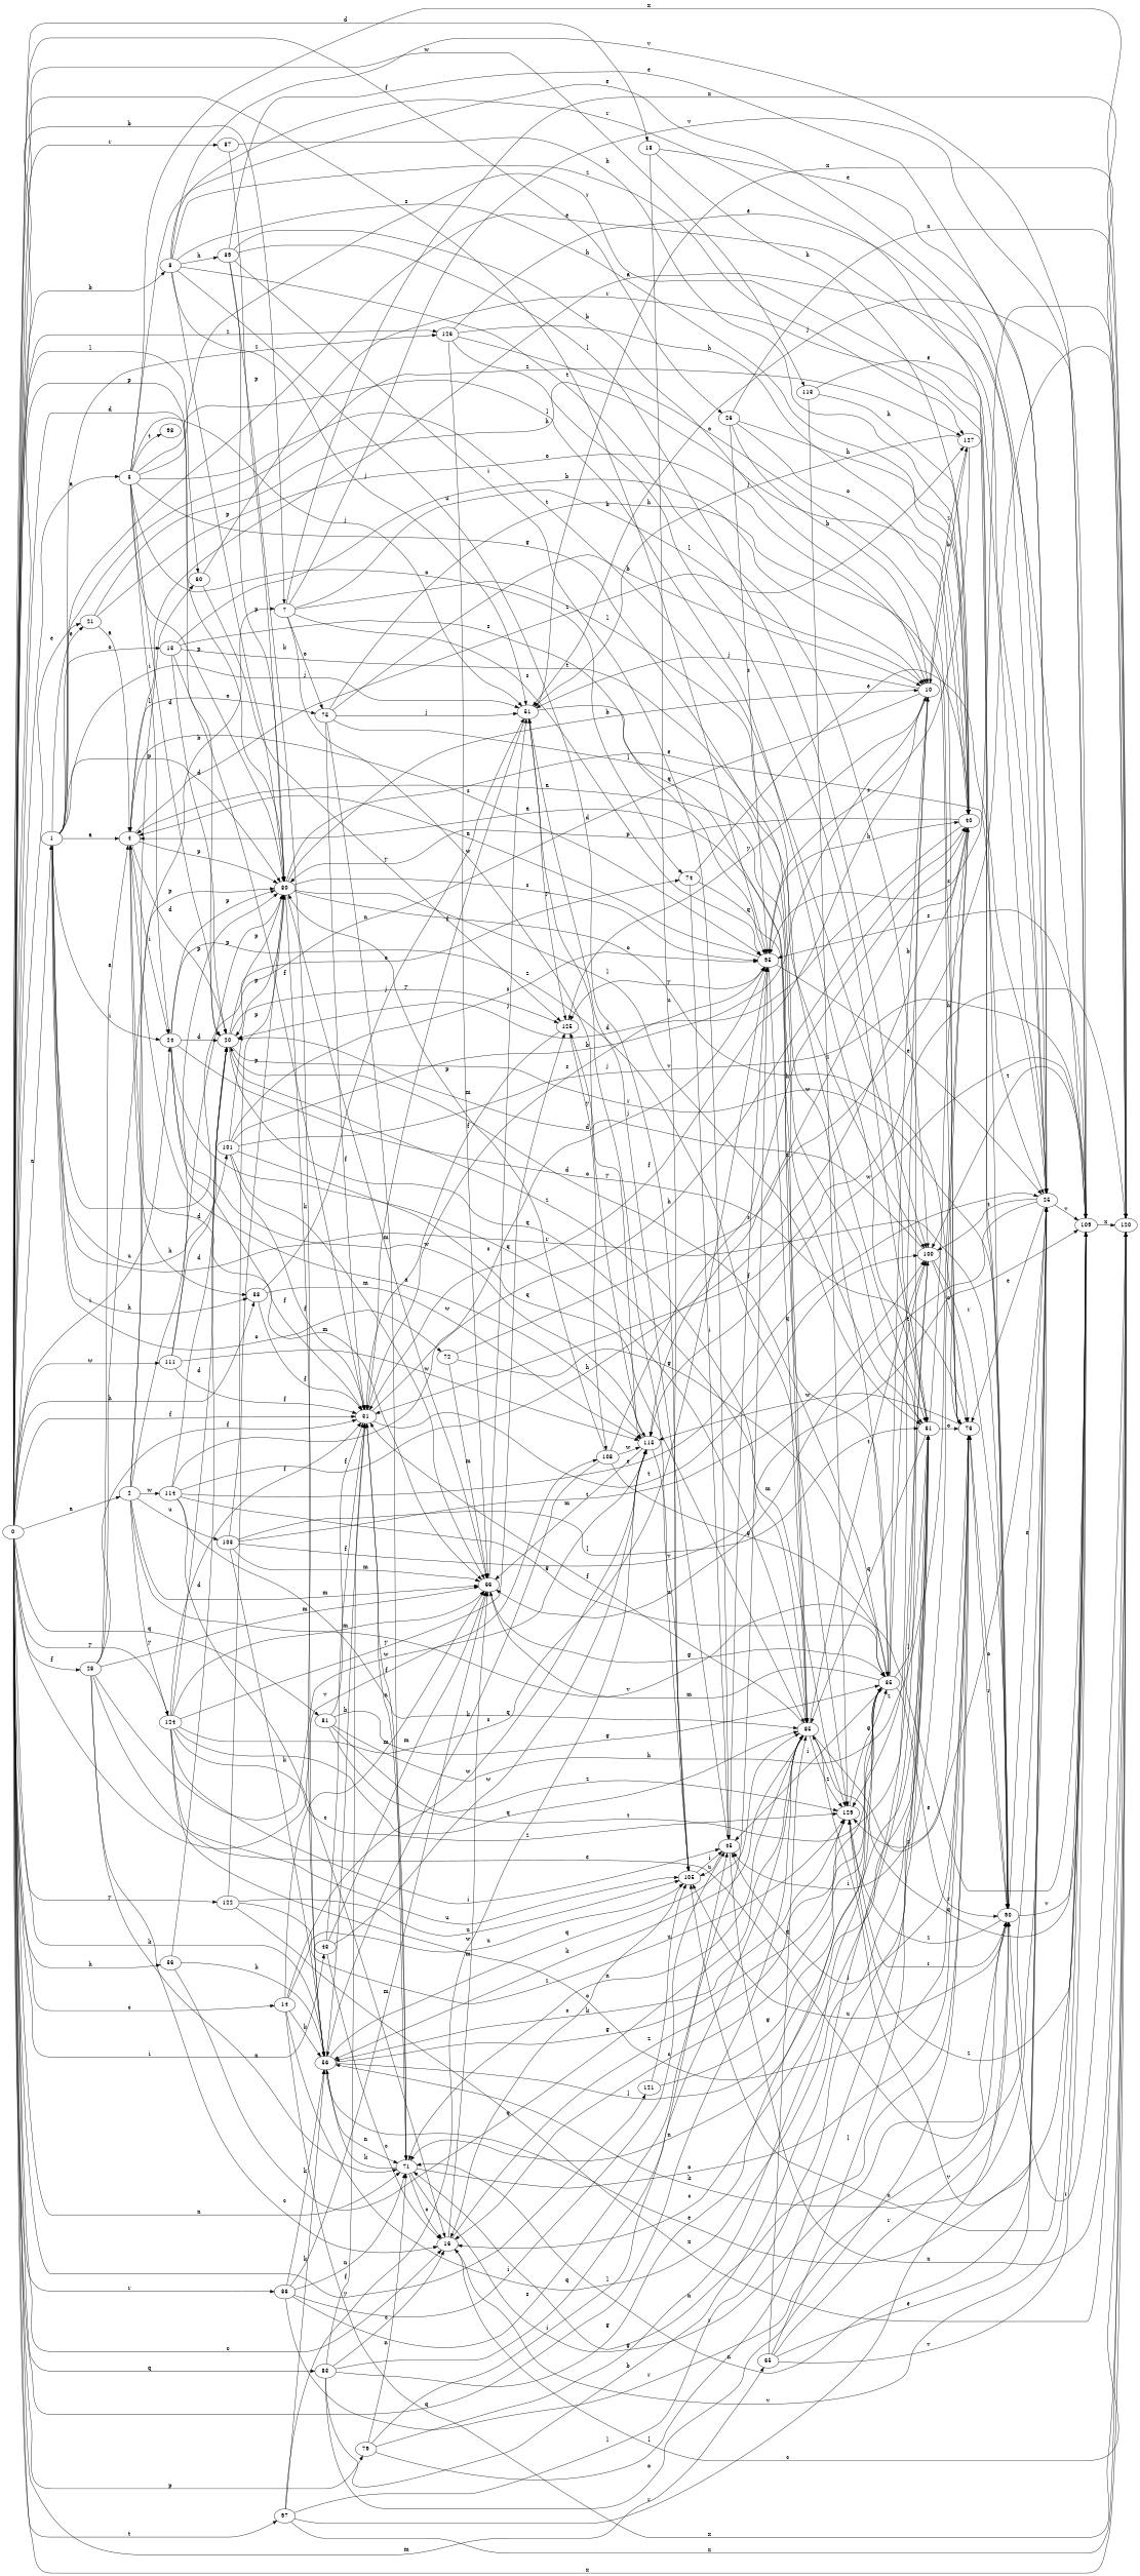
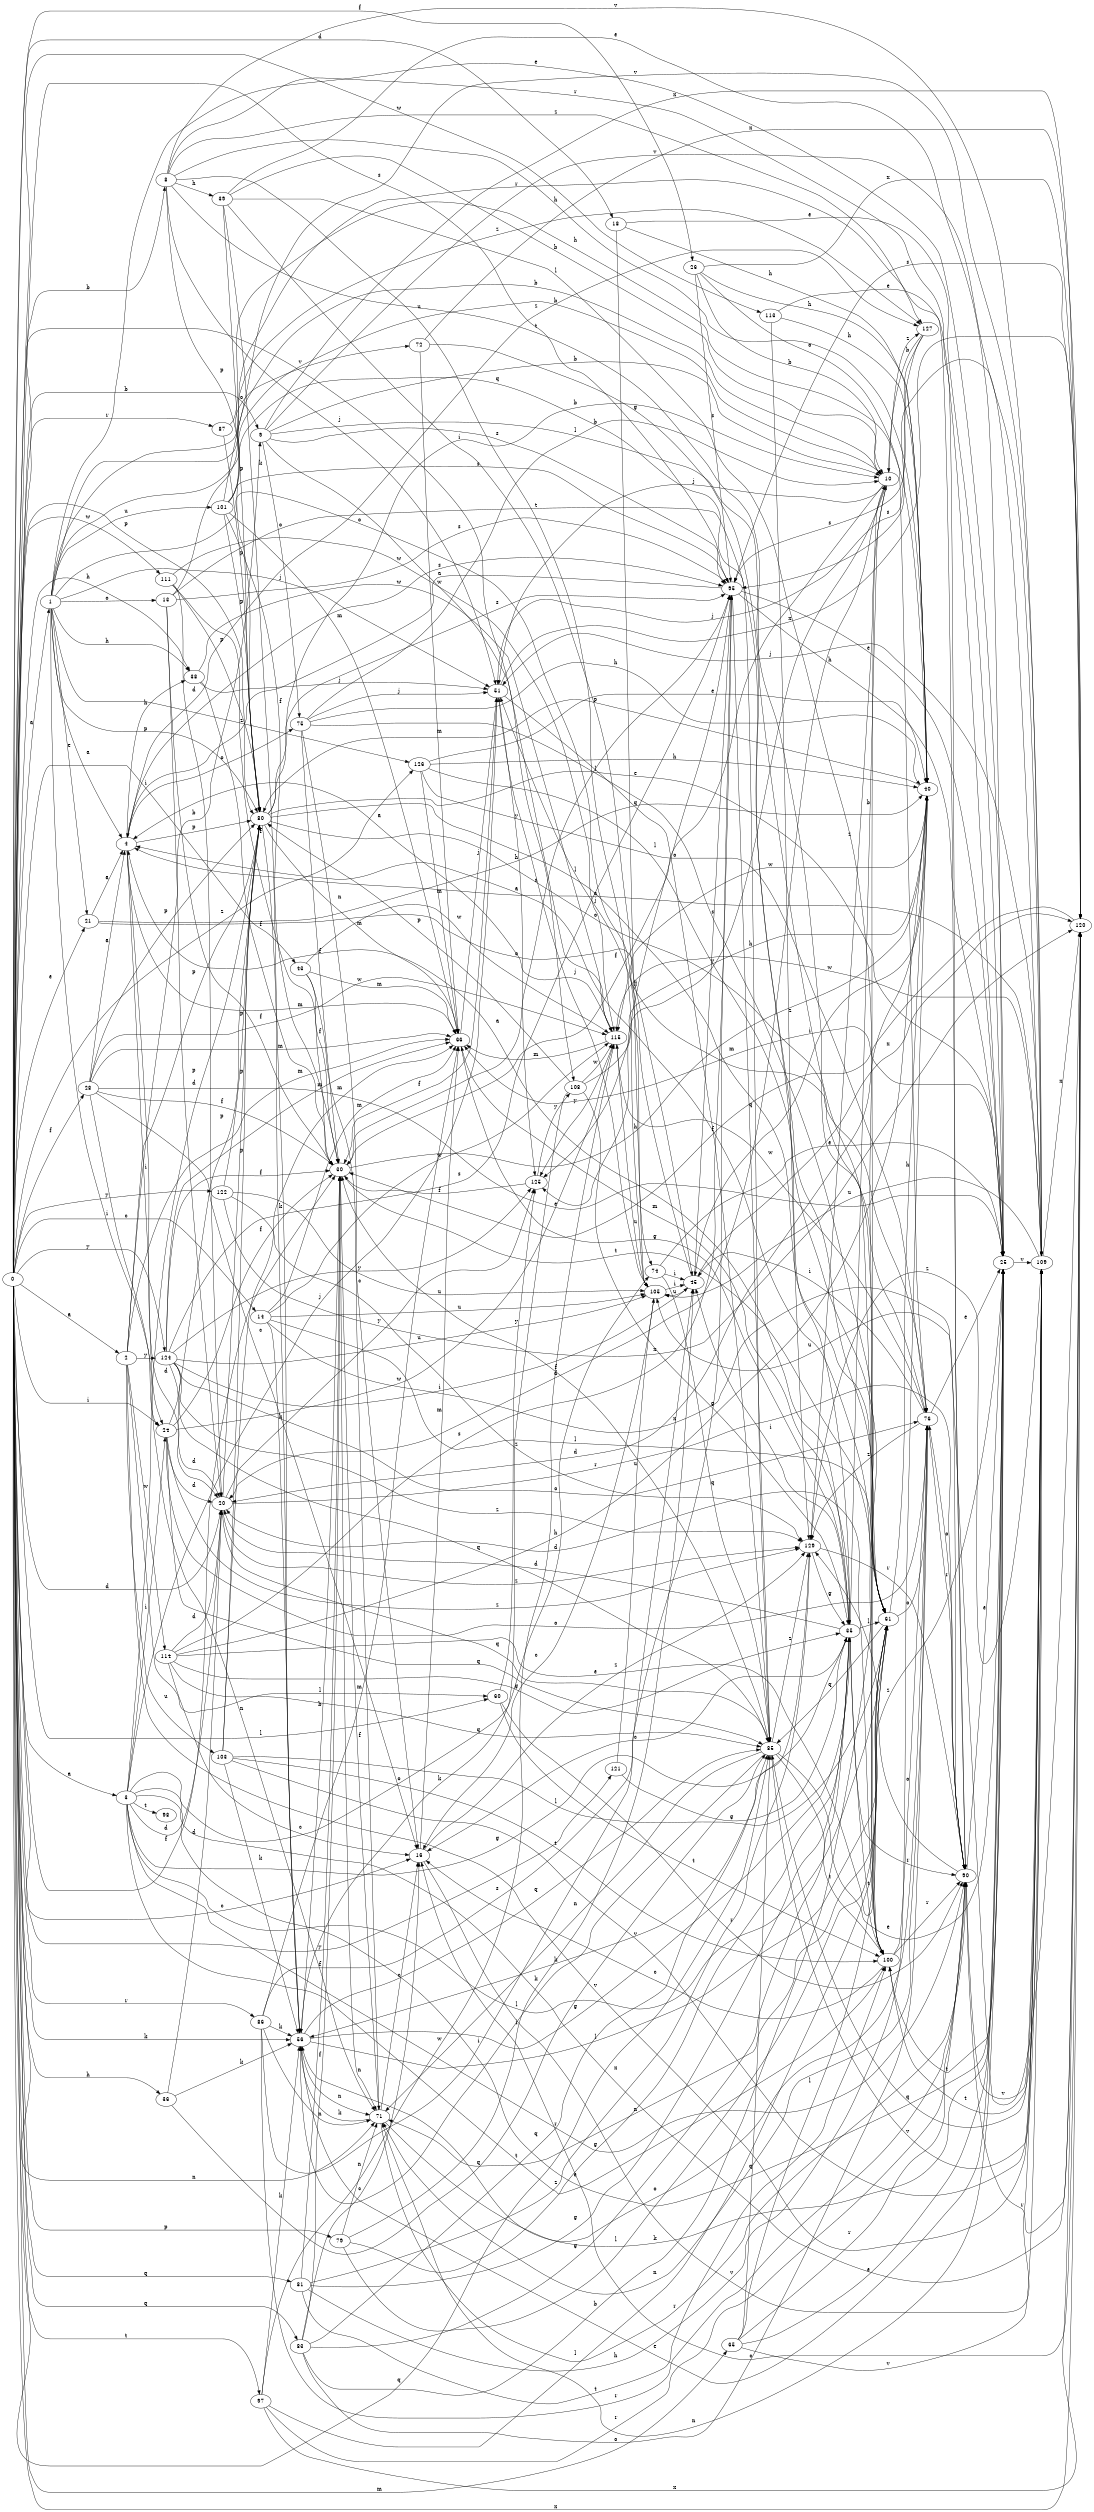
  strict digraph {
    rankdir=LR
    0
    1
    2
    3
    8
-   9 [label=7]
+   9
    14
    16
    18
    20
    21
    26
    28
-   30 [label=31]
+   30
    36
    38
    43
    n18 [label=24]
    56
    60
    65
    71
    79
    80
    81
    83
    85
    86
    87
    95
    97
    108
    111
    113
    120
    121
    122
    124
    126
    4
    25
    51
    72
    n44 [label=13]
    74
    90
    101
    127
    66
    103
    109
    114
    35
    61
    98
    100
    39
    40
    105
    75
    10
    115
    129
    125
    76
    45
    0 -> 1 [label=a]
    0 -> 2 [label=a]
    0 -> 3 [label=a]
    0 -> 8 [label=b]
    0 -> 9 [label=b]
    0 -> 14 [label=c]
    0 -> 16 [label=c]
    0 -> 18 [label=d]
    0 -> 20 [label=d]
    0 -> 21 [label=e]
    0 -> 26 [label=f]
    0 -> 28 [label=f]
    0 -> 30 [label=f]
    0 -> 36 [label=h]
    0 -> 38 [label=h]
    0 -> 43 [label=i]
    0 -> n18 [label=i]
    0 -> 56 [label=k]
    0 -> 60 [label=l]
    0 -> 65 [label=m]
    0 -> 71 [label=n]
    0 -> 79 [label=p]
    0 -> 80 [label=p]
    0 -> 81 [label=q]
    0 -> 83 [label=q]
    0 -> 85 [label=q]
    0 -> 86 [label=r]
    0 -> 87 [label=r]
    0 -> 95 [label=s]
    0 -> 97 [label=t]
    0 -> 108 [label=v]
    0 -> 111 [label=w]
    0 -> 113 [label=w]
    0 -> 120 [label=x]
    0 -> 121 [label=y]
    0 -> 122 [label=y]
    0 -> 124 [label=y]
    0 -> 126 [label=z]
    1 -> 21 [label=e]
    1 -> 38 [label=h]
    1 -> n18 [label=i]
    1 -> 80 [label=p]
    1 -> 126 [label=z]
    1 -> 4 [label=a]
    1 -> 25 [label=e]
    1 -> 51 [label=j]
    1 -> 72 [label=o]
    1 -> n44 [label=o]
    1 -> 74 [label=o]
    1 -> 90 [label=r]
    1 -> 101 [label=u]
    1 -> 127 [label=z]
    2 -> 9 [label=b]
    2 -> 60 [label=l]
    2 -> 80 [label=p]
    2 -> 124 [label=y]
    2 -> 66 [label=m]
    2 -> 103 [label=u]
    2 -> 109 [label=v]
    2 -> 114 [label=w]
    3 -> 20 [label=d]
    3 -> n18 [label=i]
    3 -> 80 [label=p]
    3 -> 120 [label=x]
    3 -> 25 [label=e]
    3 -> 51 [label=j]
    3 -> 74 [label=o]
    3 -> 90 [label=r]
    3 -> 35 [label=g]
    3 -> 61 [label=l]
    3 -> 98 [label=t]
    3 -> 100 [label=t]
    8 -> 80 [label=p]
    8 -> 51 [label=j]
    8 -> 90 [label=r]
    8 -> 127 [label=z]
    8 -> 109 [label=v]
    8 -> 100 [label=t]
    8 -> 39 [label=h]
    8 -> 40 [label=h]
    8 -> 105 [label=u]
    9 -> 95 [label=s]
    9 -> 120 [label=x]
    9 -> 109 [label=v]
    9 -> 61 [label=l]
    9 -> 75 [label=o]
    9 -> 10 [label=b]
    9 -> 115 [label=w]
    14 -> 56 [label=k]
    14 -> 120 [label=x]
    14 -> 66 [label=m]
    14 -> 61 [label=l]
    14 -> 105 [label=u]
    14 -> 115 [label=w]
    16 -> 66 [label=m]
    16 -> 109 [label=v]
    16 -> 129 [label=z]
    18 -> 25 [label=e]
    18 -> 40 [label=h]
    18 -> 105 [label=u]
    20 -> 80 [label=p]
    20 -> 85 [label=q]
    20 -> 90 [label=r]
    20 -> 129 [label=z]
    20 -> 125 [label=y]
    21 -> 4 [label=a]
    21 -> 40 [label=h]
    21 -> 76 [label=o]
    26 -> 95 [label=s]
    26 -> 120 [label=x]
    26 -> 40 [label=h]
    26 -> 10 [label=b]
    26 -> 76 [label=o]
    28 -> 16 [label=c]
    28 -> 30 [label=f]
    28 -> 71 [label=n]
    28 -> 80 [label=p]
    28 -> 4 [label=a]
    28 -> 25 [label=e]
    28 -> 66 [label=m]
    28 -> 115 [label=w]
    30 -> 71 [label=n]
    30 -> 95 [label=s]
    30 -> 100 [label=t]
    30 -> 40 [label=h]
    36 -> 20 [label=d]
    36 -> 56 [label=k]
    36 -> 85 [label=q]
    38 -> 30 [label=f]
    38 -> 51 [label=j]
    38 -> 115 [label=w]
    43 -> 16 [label=c]
    43 -> 30 [label=f]
    43 -> 66 [label=m]
    43 -> 115 [label=w]
    n18 -> 20 [label=d]
    n18 -> 30 [label=f]
    n18 -> 80 [label=p]
    n18 -> 85 [label=q]
    n18 -> 115 [label=w]
    n18 -> 129 [label=z]
    n18 -> 76 [label=o]
    56 -> 30 [label=b]
    56 -> 71 [label=n]
    56 -> 85 [label=q]
    56 -> 25 [label=e]
    56 -> 35 [label=g]
    56 -> 61 [label=l]
    60 -> 90 [label=r]
+   60 -> 100 [label=t]
    60 -> 125 [label=y]
    65 -> 85 [label=q]
    65 -> 25 [label=e]
    65 -> 90 [label=r]
    65 -> 109 [label=v]
    65 -> 61 [label=l]
    71 -> 16 [label=c]
    71 -> 30 [label=f]
    71 -> 56 [label=k]
    71 -> 90 [label=r]
    71 -> 76 [label=o]
    79 -> 71 [label=n]
    79 -> 35 [label=g]
    79 -> 61 [label=l]
    79 -> 45 [label=i]
    80 -> 56 [label=k]
    80 -> 95 [label=s]
    80 -> 25 [label=e]
    80 -> 66 [label=m]
    80 -> 61 [label=l]
    80 -> 10 [label=b]
    80 -> 76 [label=o]
    81 -> 30 [label=f]
    81 -> 35 [label=g]
    81 -> 100 [label=t]
    81 -> 40 [label=h]
    81 -> 129 [label=z]
    83 -> 16 [label=c]
    83 -> 30 [label=f]
    83 -> 85 [label=q]
    83 -> 35 [label=g]
    83 -> 10 [label=b]
    83 -> 76 [label=o]
    85 -> 30 [label=f]
    85 -> 56 [label=k]
    85 -> 71 [label=n]
    85 -> 25 [label=e]
    85 -> 109 [label=v]
    85 -> 100 [label=t]
    85 -> 129 [label=z]
    86 -> 56 [label=k]
    86 -> 71 [label=n]
    86 -> 95 [label=s]
    86 -> 90 [label=r]
    86 -> 66 [label=m]
    86 -> 45 [label=i]
    87 -> 80 [label=p]
    87 -> 40 [label=h]
    95 -> 85 [label=q]
    95 -> 4 [label=a]
    95 -> 25 [label=e]
    95 -> 40 [label=h]
    95 -> 125 [label=y]
    97 -> 56 [label=k]
    97 -> 120 [label=x]
    97 -> 90 [label=r]
    97 -> 61 [label=l]
    97 -> 115 [label=w]
    108 -> 56 [label=k]
    108 -> 80 [label=p]
    108 -> 35 [label=g]
    108 -> 40 [label=h]
    108 -> 115 [label=w]
    111 -> 20 [label=d]
    111 -> 30 [label=f]
    111 -> 80 [label=p]
    111 -> 115 [label=w]
    113 -> 25 [label=e]
    113 -> 40 [label=h]
    113 -> 129 [label=z]
    120 -> 16 [label=c]
    120 -> 30 [label=f]
    120 -> 95 [label=s]
    120 -> 90 [label=r]
    121 -> 35 [label=g]
    121 -> 105 [label=u]
    122 -> 80 [label=p]
    122 -> 120 [label=x]
    122 -> 105 [label=u]
    122 -> 129 [label=z]
    124 -> 20 [label=d]
    124 -> 30 [label=f]
    124 -> 85 [label=q]
    124 -> 95 [label=s]
    124 -> 66 [label=m]
    124 -> 105 [label=u]
    124 -> 129 [label=z]
    124 -> 125 [label=y]
    124 -> 76 [label=o]
    124 -> 45 [label=i]
    126 -> 25 [label=e]
    126 -> 66 [label=m]
    126 -> 61 [label=l]
    126 -> 40 [label=h]
    126 -> 76 [label=o]
    4 -> 20 [label=d]
    4 -> 38 [label=h]
    4 -> n18 [label=i]
    4 -> 80 [label=p]
    4 -> 95 [label=s]
    4 -> 127 [label=z]
    4 -> 66 [label=m]
    4 -> 75 [label=o]
    25 -> 56 [label=k]
    25 -> 71 [label=n]
    25 -> 66 [label=m]
    25 -> 109 [label=v]
    25 -> 100 [label=t]
    51 -> 30 [label=f]
    51 -> 85 [label=q]
    51 -> 120 [label=x]
    51 -> 125 [label=y]
    72 -> 120 [label=x]
    72 -> 66 [label=m]
    72 -> 35 [label=g]
    n44 -> 20 [label=d]
    n44 -> 30 [label=f]
    n44 -> 95 [label=s]
    n44 -> 100 [label=t]
    n44 -> 10 [label=b]
    74 -> 85 [label=q]
    74 -> 25 [label=e]
    74 -> 45 [label=i]
    90 -> 25 [label=e]
    90 -> 109 [label=v]
    90 -> 105 [label=u]
    90 -> 129 [label=z]
    90 -> 76 [label=o]
    101 -> 30 [label=f]
    101 -> 80 [label=p]
    101 -> 85 [label=q]
    101 -> 95 [label=s]
    101 -> 66 [label=m]
    101 -> 109 [label=v]
    101 -> 10 [label=b]
    127 -> 95 [label=s]
    127 -> 51 [label=j]
    127 -> 10 [label=b]
    66 -> 51 [label=j]
    66 -> 35 [label=g]
    103 -> 56 [label=k]
    103 -> 80 [label=p]
    103 -> 66 [label=m]
    103 -> 109 [label=v]
    103 -> 61 [label=l]
    103 -> 100 [label=t]
    109 -> 85 [label=q]
    109 -> 95 [label=s]
    109 -> 120 [label=x]
    109 -> 4 [label=a]
    109 -> 51 [label=j]
    109 -> 100 [label=t]
    109 -> 105 [label=u]
    109 -> 115 [label=w]
    109 -> 129 [label=z]
    114 -> 16 [label=c]
    114 -> 20 [label=d]
    114 -> 85 [label=q]
    114 -> 95 [label=s]
    114 -> 25 [label=e]
    114 -> 35 [label=g]
    114 -> 40 [label=h]
    35 -> 16 [label=c]
    35 -> 20 [label=d]
    35 -> 4 [label=a]
    35 -> 90 [label=r]
    35 -> 66 [label=m]
    35 -> 61 [label=l]
    35 -> 100 [label=t]
    35 -> 10 [label=b]
    35 -> 45 [label=i]
    61 -> 71 [label=n]
    61 -> 85 [label=q]
    61 -> 4 [label=a]
    61 -> 40 [label=h]
    61 -> 76 [label=o]
    100 -> 16 [label=c]
    100 -> 20 [label=d]
    100 -> 90 [label=r]
    100 -> 76 [label=o]
    39 -> 56 [label=k]
    39 -> 80 [label=p]
    39 -> 25 [label=e]
    39 -> 61 [label=l]
    39 -> 10 [label=b]
    39 -> 45 [label=i]
    40 -> 20 [label=d]
    40 -> 80 [label=p]
    40 -> 115 [label=w]
    40 -> 45 [label=i]
    105 -> 16 [label=c]
    105 -> 51 [label=j]
    105 -> 45 [label=i]
    75 -> 30 [label=f]
    75 -> 71 [label=n]
    75 -> 51 [label=j]
    75 -> 61 [label=l]
    75 -> 40 [label=h]
    75 -> 10 [label=b]
    10 -> 20 [label=d]
    10 -> 30 [label=f]
    10 -> 51 [label=j]
    10 -> 127 [label=z]
    10 -> 129 [label=z]
    10 -> 125 [label=y]
    115 -> 4 [label=a]
    115 -> 66 [label=m]
    115 -> 105 [label=u]
    115 -> 125 [label=y]
    129 -> 56 [label=k]
    129 -> 90 [label=r]
    129 -> 35 [label=g]
    125 -> 30 [label=f]
    125 -> 108 [label=y]
    76 -> 71 [label=n]
-   25 -> 76 [label=e]
+   76 -> 25 [label=e]
    76 -> 90 [label=r]
    76 -> 115 [label=w]
    76 -> 129 [label=z]
    76 -> 45 [label=i]
    45 -> 95 [label=s]
    45 -> 120 [label=x]
    45 -> 51 [label=j]
    45 -> 105 [label=u]
  }
